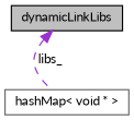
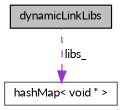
  digraph {
    fontname=Lato
    node [fontname=Lato fontsize=10 shape=record style=filled]
    n1 [color=black fillcolor=grey75 fontcolor=black height=0.2 label=dynamicLinkLibs width=0.4]
    n2 [color=gray40 fillcolor=white height=0.2 label="hashMap\< void * \>" width=0.4]
-   n1 -> n2 [color=darkorchid3 dir=back fontname=Lato fontsize=10 label=" libs_" labelfontname=Helvetica labelfontsize=10 style=dashed]
+   n2 -> n1 [color=darkorchid3 dir=back fontname=Lato fontsize=10 label=" libs_" labelfontname=Helvetica labelfontsize=10 style=dashed]
  }
